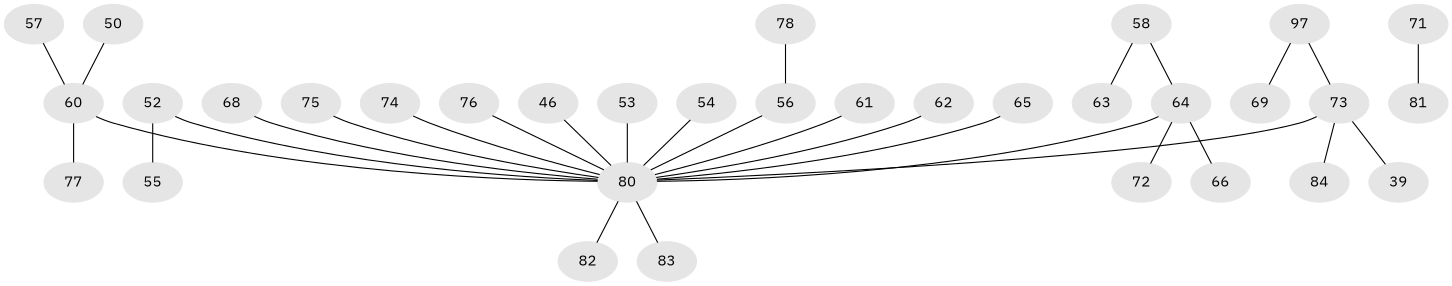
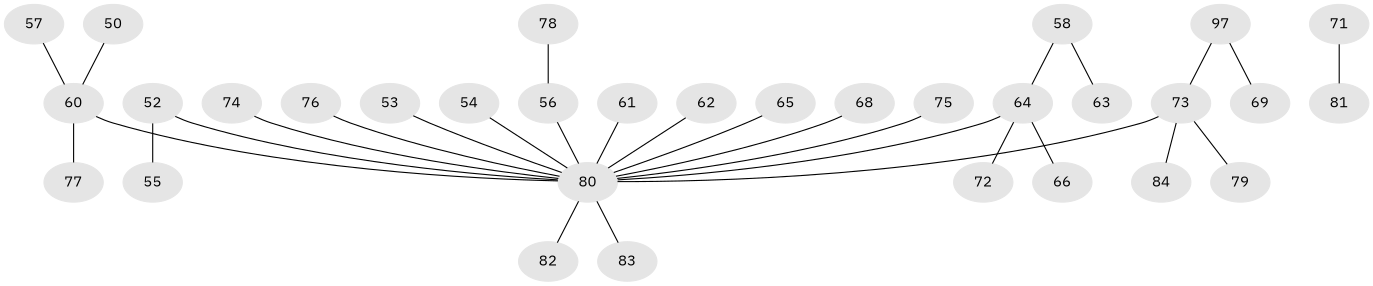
  graph {
    fontname="IBM Plex Sans"
    node [color=gray90 fontname="IBM Plex Sans" style=filled]
    edge [fontname="IBM Plex Sans"]
    80 [super="+4+49+17+11+21+18+29+6+33+12+37+51+26+30+31+36+47+42+70+44"]
    82
    83
-   46
    50 [super="+38"]
    60 [super="+48+34"]
    77
    52
    55
    53
    54
    56
    57 [super="+35"]
    58
    63
    64 [super="+14+19+27"]
    66
    72
    61
    62
    65
    n22 [label=97]
    69
    73 [super="+10+22+28+32+39+40+45+59"]
-   79 [label=39]
+   79
    84
    68
    75 [super="+41+43"]
    71
    81
    74
    76
    78
    80 -- 82
    80 -- 83
-   46 -- 80
    50 -- 60
    60 -- 80
    60 -- 77
    52 -- 80
    52 -- 55
    53 -- 80
    54 -- 80
    56 -- 80
    57 -- 60
    58 -- 63
    58 -- 64
    64 -- 80
    64 -- 66
    64 -- 72
    61 -- 80
    62 -- 80
    65 -- 80
    n22 -- 69
    n22 -- 73
    73 -- 80
    73 -- 79
    73 -- 84
    68 -- 80
    75 -- 80
    71 -- 81
    74 -- 80
    76 -- 80
    78 -- 56
  }
